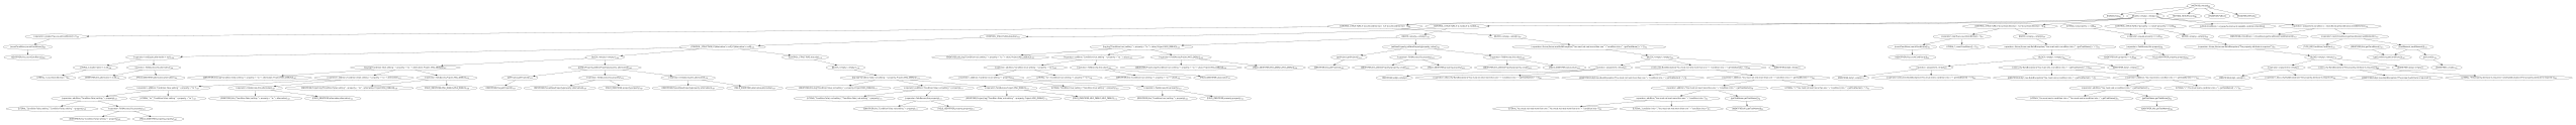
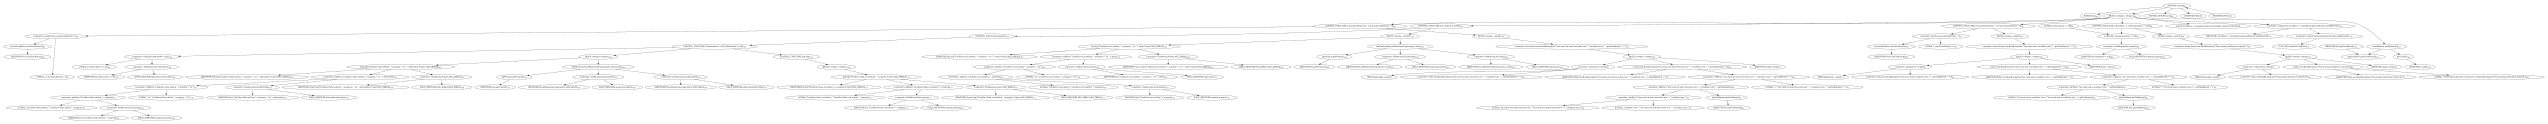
  digraph {
    fontname=Ubuntu
    node [fontname=Ubuntu]
    edge [fontname=Ubuntu]
    n1 [label=<(METHOD,execute)<SUB>88</SUB>>]
    n2 [label=<(PARAM,this)<SUB>98</SUB>>]
    n3 [label=<(BLOCK,&lt;empty&gt;,&lt;empty&gt;)<SUB>88</SUB>>]
    n4 [label=<(MODIFIER,PUBLIC)>]
    n5 [label=<(MODIFIER,VIRTUAL)>]
    n6 [label=<(METHOD_RETURN,void)<SUB>88</SUB>>]
    n7 [label=<(CONTROL_STRUCTURE,if (countConditions() &gt; 1),if (countConditions() &gt; 1))<SUB>89</SUB>>]
    n8 [label=<(CONTROL_STRUCTURE,if (countConditions() &lt; 1),if (countConditions() &lt; 1))<SUB>94</SUB>>]
    n9 [label=<(CONTROL_STRUCTURE,if (property == null),if (property == null))<SUB>98</SUB>>]
    n10 [label=<(LOCAL,Condition c: org.apache.tools.ant.taskdefs.condition.Condition)>]
    n11 [label=<(&lt;operator&gt;.assignment,Condition c = (Condition) getConditions().nextElement())<SUB>101</SUB>>]
    n12 [label=<(CONTROL_STRUCTURE,if (c.eval()),if (c.eval()))<SUB>102</SUB>>]
    n13 [label=<(&lt;operator&gt;.greaterThan,countConditions() &gt; 1)<SUB>89</SUB>>]
    n14 [label=<(BLOCK,&lt;empty&gt;,&lt;empty&gt;)<SUB>89</SUB>>]
    n15 [label=<(&lt;operator&gt;.lessThan,countConditions() &lt; 1)<SUB>94</SUB>>]
    n16 [label=<(BLOCK,&lt;empty&gt;,&lt;empty&gt;)<SUB>94</SUB>>]
    n17 [label=<(&lt;operator&gt;.equals,property == null)<SUB>98</SUB>>]
    n18 [label=<(BLOCK,&lt;empty&gt;,&lt;empty&gt;)<SUB>98</SUB>>]
    n19 [label=<(IDENTIFIER,c,Condition c = (Condition) getConditions().nextElement())<SUB>101</SUB>>]
    n20 [label=<(&lt;operator&gt;.cast,(Condition) getConditions().nextElement())<SUB>101</SUB>>]
    n21 [label=<(BLOCK,&lt;empty&gt;,&lt;empty&gt;)<SUB>102</SUB>>]
    n22 [label=<(CONTROL_STRUCTURE,else,else)<SUB>106</SUB>>]
    n23 [label=<(countConditions,countConditions())<SUB>89</SUB>>]
    n24 [label=<(LITERAL,1,countConditions() &gt; 1)<SUB>89</SUB>>]
    n25 [label=<(&lt;operator&gt;.throw,throw new BuildException(&quot;You must not nest more than one &quot; + &quot;condition into &lt;&quot; + getTaskName() + &quot;&gt;&quot;);)<SUB>90</SUB>>]
    n26 [label=<(IDENTIFIER,this,countConditions())<SUB>89</SUB>>]
    n27 [label=<(BLOCK,&lt;empty&gt;,&lt;empty&gt;)<SUB>90</SUB>>]
    n28 [label=<(&lt;operator&gt;.assignment,&lt;empty&gt;)>]
    n29 [label=<(&lt;init&gt;,new BuildException(&quot;You must not nest more than one &quot; + &quot;condition into &lt;&quot; + getTaskName() + &quot;&gt;&quot;))<SUB>90</SUB>>]
    n30 [label=<(IDENTIFIER,$obj0,&lt;empty&gt;)>]
    n31 [label=<(IDENTIFIER,$obj0,&lt;empty&gt;)>]
    n32 [label=<(&lt;operator&gt;.alloc,new BuildException(&quot;You must not nest more than one &quot; + &quot;condition into &lt;&quot; + getTaskName() + &quot;&gt;&quot;))<SUB>90</SUB>>]
    n33 [label=<(IDENTIFIER,$obj0,new BuildException(&quot;You must not nest more than one &quot; + &quot;condition into &lt;&quot; + getTaskName() + &quot;&gt;&quot;))>]
    n34 [label=<(&lt;operator&gt;.addition,&quot;You must not nest more than one &quot; + &quot;condition into &lt;&quot; + getTaskName() + &quot;&gt;&quot;)<SUB>90</SUB>>]
    n35 [label=<(&lt;operator&gt;.addition,&quot;You must not nest more than one &quot; + &quot;condition into &lt;&quot; + getTaskName())<SUB>90</SUB>>]
    n36 [label=<(LITERAL,&quot;&gt;&quot;,&quot;You must not nest more than one &quot; + &quot;condition into &lt;&quot; + getTaskName() + &quot;&gt;&quot;)<SUB>92</SUB>>]
    n37 [label=<(&lt;operator&gt;.addition,&quot;You must not nest more than one &quot; + &quot;condition into &lt;&quot;)<SUB>90</SUB>>]
    n38 [label=<(getTaskName,getTaskName())<SUB>92</SUB>>]
    n39 [label=<(LITERAL,&quot;You must not nest more than one &quot;,&quot;You must not nest more than one &quot; + &quot;condition into &lt;&quot;)<SUB>90</SUB>>]
    n40 [label=<(LITERAL,&quot;condition into &lt;&quot;,&quot;You must not nest more than one &quot; + &quot;condition into &lt;&quot;)<SUB>91</SUB>>]
    n41 [label=<(IDENTIFIER,this,getTaskName())<SUB>92</SUB>>]
    n42 [label=<(countConditions,countConditions())<SUB>94</SUB>>]
    n43 [label=<(LITERAL,1,countConditions() &lt; 1)<SUB>94</SUB>>]
    n44 [label=<(&lt;operator&gt;.throw,throw new BuildException(&quot;You must nest a condition into &lt;&quot; + getTaskName() + &quot;&gt;&quot;);)<SUB>95</SUB>>]
    n45 [label=<(IDENTIFIER,this,countConditions())<SUB>94</SUB>>]
    n46 [label=<(BLOCK,&lt;empty&gt;,&lt;empty&gt;)<SUB>95</SUB>>]
    n47 [label=<(&lt;operator&gt;.assignment,&lt;empty&gt;)>]
    n48 [label=<(&lt;init&gt;,new BuildException(&quot;You must nest a condition into &lt;&quot; + getTaskName() + &quot;&gt;&quot;))<SUB>95</SUB>>]
    n49 [label=<(IDENTIFIER,$obj1,&lt;empty&gt;)>]
    n50 [label=<(IDENTIFIER,$obj1,&lt;empty&gt;)>]
    n51 [label=<(&lt;operator&gt;.alloc,new BuildException(&quot;You must nest a condition into &lt;&quot; + getTaskName() + &quot;&gt;&quot;))<SUB>95</SUB>>]
    n52 [label=<(IDENTIFIER,$obj1,new BuildException(&quot;You must nest a condition into &lt;&quot; + getTaskName() + &quot;&gt;&quot;))>]
    n53 [label=<(&lt;operator&gt;.addition,&quot;You must nest a condition into &lt;&quot; + getTaskName() + &quot;&gt;&quot;)<SUB>95</SUB>>]
    n54 [label=<(&lt;operator&gt;.addition,&quot;You must nest a condition into &lt;&quot; + getTaskName())<SUB>95</SUB>>]
    n55 [label=<(LITERAL,&quot;&gt;&quot;,&quot;You must nest a condition into &lt;&quot; + getTaskName() + &quot;&gt;&quot;)<SUB>96</SUB>>]
    n56 [label=<(LITERAL,&quot;You must nest a condition into &lt;&quot;,&quot;You must nest a condition into &lt;&quot; + getTaskName())<SUB>95</SUB>>]
    n57 [label=<(getTaskName,getTaskName())<SUB>96</SUB>>]
    n58 [label=<(IDENTIFIER,this,getTaskName())<SUB>96</SUB>>]
    n59 [label=<(&lt;operator&gt;.fieldAccess,this.property)<SUB>98</SUB>>]
    n60 [label=<(&lt;operator&gt;.throw,throw new BuildException(&quot;The property attribute is required.&quot;);)<SUB>99</SUB>>]
    n61 [label=<(IDENTIFIER,this,property == null)<SUB>88</SUB>>]
    n62 [label=<(FIELD_IDENTIFIER,property,property)<SUB>98</SUB>>]
    n63 [label=<(LITERAL,null,property == null)<SUB>98</SUB>>]
    n64 [label=<(BLOCK,&lt;empty&gt;,&lt;empty&gt;)<SUB>99</SUB>>]
    n65 [label=<(&lt;operator&gt;.assignment,&lt;empty&gt;)>]
    n66 [label=<(&lt;init&gt;,new BuildException(&quot;The property attribute is required.&quot;))<SUB>99</SUB>>]
    n67 [label=<(IDENTIFIER,$obj2,&lt;empty&gt;)>]
    n68 [label=<(IDENTIFIER,$obj2,&lt;empty&gt;)>]
    n69 [label=<(&lt;operator&gt;.alloc,new BuildException(&quot;The property attribute is required.&quot;))<SUB>99</SUB>>]
    n70 [label=<(IDENTIFIER,$obj2,new BuildException(&quot;The property attribute is required.&quot;))>]
    n71 [label=<(LITERAL,&quot;The property attribute is required.&quot;,new BuildException(&quot;The property attribute is required.&quot;))<SUB>99</SUB>>]
    n72 [label=<(TYPE_REF,Condition,Condition)<SUB>101</SUB>>]
    n73 [label=<(nextElement,nextElement())<SUB>101</SUB>>]
    n74 [label=<(getConditions,getConditions())<SUB>101</SUB>>]
    n75 [label=<(eval,eval())<SUB>102</SUB>>]
    n76 [label=<(IDENTIFIER,this,getConditions())<SUB>101</SUB>>]
    n77 [label=<(IDENTIFIER,c,eval())<SUB>102</SUB>>]
    n78 [label=<(log,log(&quot;Condition true; setting &quot; + property + &quot; to &quot; + value, Project.MSG_DEBUG))<SUB>103</SUB>>]
    n79 [label=<(setNewProperty,setNewProperty(property, value))<SUB>105</SUB>>]
    n80 [label=<(CONTROL_STRUCTURE,if (alternative != null),if (alternative != null))<SUB>106</SUB>>]
    n81 [label=<(IDENTIFIER,this,log(&quot;Condition true; setting &quot; + property + &quot; to &quot; + value, Project.MSG_DEBUG))<SUB>103</SUB>>]
    n82 [label=<(&lt;operator&gt;.addition,&quot;Condition true; setting &quot; + property + &quot; to &quot; + value)<SUB>103</SUB>>]
    n83 [label=<(&lt;operator&gt;.fieldAccess,Project.MSG_DEBUG)<SUB>104</SUB>>]
    n84 [label=<(getProject,getProject())<SUB>105</SUB>>]
    n85 [label=<(&lt;operator&gt;.fieldAccess,this.property)<SUB>105</SUB>>]
    n86 [label=<(&lt;operator&gt;.fieldAccess,this.value)<SUB>105</SUB>>]
    n87 [label=<(&lt;operator&gt;.addition,&quot;Condition true; setting &quot; + property + &quot; to &quot;)<SUB>103</SUB>>]
    n88 [label=<(&lt;operator&gt;.fieldAccess,this.value)<SUB>103</SUB>>]
    n89 [label=<(IDENTIFIER,Project,log(&quot;Condition true; setting &quot; + property + &quot; to &quot; + value, Project.MSG_DEBUG))<SUB>104</SUB>>]
    n90 [label=<(FIELD_IDENTIFIER,MSG_DEBUG,MSG_DEBUG)<SUB>104</SUB>>]
    n91 [label=<(&lt;operator&gt;.addition,&quot;Condition true; setting &quot; + property)<SUB>103</SUB>>]
    n92 [label=<(LITERAL,&quot; to &quot;,&quot;Condition true; setting &quot; + property + &quot; to &quot;)<SUB>103</SUB>>]
    n93 [label=<(IDENTIFIER,this,&quot;Condition true; setting &quot; + property + &quot; to &quot; + value)<SUB>103</SUB>>]
    n94 [label=<(FIELD_IDENTIFIER,value,value)<SUB>103</SUB>>]
    n95 [label=<(LITERAL,&quot;Condition true; setting &quot;,&quot;Condition true; setting &quot; + property)<SUB>103</SUB>>]
    n96 [label=<(&lt;operator&gt;.fieldAccess,this.property)<SUB>103</SUB>>]
    n97 [label=<(IDENTIFIER,this,&quot;Condition true; setting &quot; + property)<SUB>103</SUB>>]
    n98 [label=<(FIELD_IDENTIFIER,property,property)<SUB>103</SUB>>]
    n99 [label=<(IDENTIFIER,this,getProject())<SUB>105</SUB>>]
    n100 [label=<(IDENTIFIER,this,setNewProperty(property, value))<SUB>105</SUB>>]
    n101 [label=<(FIELD_IDENTIFIER,property,property)<SUB>105</SUB>>]
    n102 [label=<(IDENTIFIER,this,setNewProperty(property, value))<SUB>105</SUB>>]
    n103 [label=<(FIELD_IDENTIFIER,value,value)<SUB>105</SUB>>]
    n104 [label=<(&lt;operator&gt;.notEquals,alternative != null)<SUB>106</SUB>>]
    n105 [label=<(BLOCK,&lt;empty&gt;,&lt;empty&gt;)<SUB>106</SUB>>]
    n106 [label=<(CONTROL_STRUCTURE,else,else)<SUB>110</SUB>>]
    n107 [label=<(&lt;operator&gt;.fieldAccess,this.alternative)<SUB>106</SUB>>]
    n108 [label=<(LITERAL,null,alternative != null)<SUB>106</SUB>>]
    n109 [label=<(log,log(&quot;Condition false; setting &quot; + property + &quot; to &quot; + alternative, Project.MSG_DEBUG))<SUB>107</SUB>>]
    n110 [label=<(setNewProperty,setNewProperty(property, alternative))<SUB>149</SUB>>]
    n111 [label=<(BLOCK,&lt;empty&gt;,&lt;empty&gt;)<SUB>110</SUB>>]
    n112 [label=<(IDENTIFIER,this,alternative != null)<SUB>106</SUB>>]
    n113 [label=<(FIELD_IDENTIFIER,alternative,alternative)<SUB>106</SUB>>]
    n114 [label=<(IDENTIFIER,this,log(&quot;Condition false; setting &quot; + property + &quot; to &quot; + alternative, Project.MSG_DEBUG))<SUB>107</SUB>>]
    n115 [label=<(&lt;operator&gt;.addition,&quot;Condition false; setting &quot; + property + &quot; to &quot; + alternative)<SUB>107</SUB>>]
    n116 [label=<(&lt;operator&gt;.fieldAccess,Project.MSG_DEBUG)<SUB>108</SUB>>]
    n117 [label=<(getProject,getProject())<SUB>109</SUB>>]
    n118 [label=<(&lt;operator&gt;.fieldAccess,this.property)<SUB>109</SUB>>]
    n119 [label=<(&lt;operator&gt;.fieldAccess,this.alternative)<SUB>109</SUB>>]
    n120 [label=<(&lt;operator&gt;.addition,&quot;Condition false; setting &quot; + property + &quot; to &quot;)<SUB>107</SUB>>]
    n121 [label=<(&lt;operator&gt;.fieldAccess,this.alternative)<SUB>107</SUB>>]
    n122 [label=<(IDENTIFIER,Project,log(&quot;Condition false; setting &quot; + property + &quot; to &quot; + alternative, Project.MSG_DEBUG))<SUB>108</SUB>>]
    n123 [label=<(FIELD_IDENTIFIER,MSG_DEBUG,MSG_DEBUG)<SUB>108</SUB>>]
    n124 [label=<(&lt;operator&gt;.addition,&quot;Condition false; setting &quot; + property)<SUB>107</SUB>>]
    n125 [label=<(LITERAL,&quot; to &quot;,&quot;Condition false; setting &quot; + property + &quot; to &quot;)<SUB>107</SUB>>]
    n126 [label=<(IDENTIFIER,this,&quot;Condition false; setting &quot; + property + &quot; to &quot; + alternative)<SUB>107</SUB>>]
    n127 [label=<(FIELD_IDENTIFIER,alternative,alternative)<SUB>107</SUB>>]
    n128 [label=<(LITERAL,&quot;Condition false; setting &quot;,&quot;Condition false; setting &quot; + property)<SUB>107</SUB>>]
    n129 [label=<(&lt;operator&gt;.fieldAccess,this.property)<SUB>107</SUB>>]
    n130 [label=<(IDENTIFIER,this,&quot;Condition false; setting &quot; + property)<SUB>107</SUB>>]
    n131 [label=<(FIELD_IDENTIFIER,property,property)<SUB>107</SUB>>]
    n132 [label=<(IDENTIFIER,this,getProject())<SUB>109</SUB>>]
    n133 [label=<(IDENTIFIER,this,setNewProperty(property, alternative))<SUB>109</SUB>>]
    n134 [label=<(FIELD_IDENTIFIER,property,property)<SUB>109</SUB>>]
    n135 [label=<(IDENTIFIER,this,setNewProperty(property, alternative))<SUB>109</SUB>>]
    n136 [label=<(FIELD_IDENTIFIER,alternative,alternative)<SUB>109</SUB>>]
    n137 [label=<(log,log(&quot;Condition false; not setting &quot; + property, Project.MSG_DEBUG))<SUB>111</SUB>>]
    n138 [label=<(IDENTIFIER,this,log(&quot;Condition false; not setting &quot; + property, Project.MSG_DEBUG))<SUB>111</SUB>>]
    n139 [label=<(&lt;operator&gt;.addition,&quot;Condition false; not setting &quot; + property)<SUB>111</SUB>>]
    n140 [label=<(&lt;operator&gt;.fieldAccess,Project.MSG_DEBUG)<SUB>112</SUB>>]
    n141 [label=<(LITERAL,&quot;Condition false; not setting &quot;,&quot;Condition false; not setting &quot; + property)<SUB>111</SUB>>]
    n142 [label=<(&lt;operator&gt;.fieldAccess,this.property)<SUB>111</SUB>>]
    n143 [label=<(IDENTIFIER,Project,log(&quot;Condition false; not setting &quot; + property, Project.MSG_DEBUG))<SUB>112</SUB>>]
    n144 [label=<(FIELD_IDENTIFIER,MSG_DEBUG,MSG_DEBUG)<SUB>112</SUB>>]
    n145 [label=<(IDENTIFIER,this,&quot;Condition false; not setting &quot; + property)<SUB>111</SUB>>]
    n146 [label=<(FIELD_IDENTIFIER,property,property)<SUB>111</SUB>>]
    n1 -> n2
    n1 -> n3
    n1 -> n4
-   n1 -> n5
+   n5 -> n1
    n1 -> n6
    n3 -> n7
    n3 -> n8
    n3 -> n9
    n3 -> n10
    n3 -> n11
    n3 -> n12
    n7 -> n13
    n7 -> n14
    n8 -> n15
    n8 -> n16
    n9 -> n17
    n9 -> n18
    n11 -> n19
    n11 -> n20
    n12 -> n21
    n12 -> n22
    n13 -> n23
-   n108 -> n24
+   n13 -> n24
    n14 -> n25
    n15 -> n42
    n15 -> n43
    n16 -> n44
    n17 -> n59
    n18 -> n60
    n20 -> n72
-   n20 -> n73
+   n6 -> n73
    n21 -> n78
    n21 -> n79
    n22 -> n80
    n23 -> n26
    n25 -> n27
    n27 -> n28
    n27 -> n29
    n27 -> n30
    n28 -> n31
    n28 -> n32
    n29 -> n33
    n29 -> n34
    n34 -> n35
    n34 -> n36
    n35 -> n37
    n35 -> n38
    n37 -> n39
    n37 -> n40
    n38 -> n41
    n42 -> n45
    n44 -> n46
    n46 -> n47
    n46 -> n48
    n46 -> n49
    n47 -> n50
    n47 -> n51
    n48 -> n52
    n48 -> n53
    n53 -> n54
    n53 -> n55
    n54 -> n56
    n54 -> n57
    n57 -> n58
    n59 -> n61
    n59 -> n62
    n60 -> n64
    n63 -> n17
    n64 -> n65
    n64 -> n66
    n64 -> n67
    n65 -> n68
    n65 -> n69
    n66 -> n70
    n66 -> n71
    n73 -> n74
    n73 -> n75
    n75 -> n77
    n76 -> n74
    n78 -> n81
    n78 -> n82
    n78 -> n83
    n79 -> n84
    n79 -> n85
    n79 -> n86
    n80 -> n104
    n80 -> n105
    n80 -> n106
    n82 -> n87
    n82 -> n88
    n83 -> n89
    n83 -> n90
    n84 -> n99
    n85 -> n100
    n85 -> n101
    n86 -> n102
    n86 -> n103
    n87 -> n91
    n87 -> n92
    n88 -> n93
    n88 -> n94
    n91 -> n95
    n91 -> n96
    n96 -> n97
    n96 -> n98
    n104 -> n107
    n104 -> n108
    n105 -> n109
    n105 -> n110
    n106 -> n111
    n107 -> n112
    n107 -> n113
    n109 -> n114
    n109 -> n115
    n109 -> n116
    n110 -> n117
    n110 -> n118
    n110 -> n119
    n111 -> n137
    n115 -> n120
    n115 -> n121
    n116 -> n122
    n116 -> n123
    n117 -> n132
    n118 -> n133
    n118 -> n134
    n119 -> n135
    n119 -> n136
    n120 -> n124
    n120 -> n125
    n121 -> n126
    n121 -> n127
    n124 -> n128
    n124 -> n129
    n129 -> n130
    n129 -> n131
    n137 -> n138
    n137 -> n139
    n137 -> n140
    n139 -> n141
    n139 -> n142
    n140 -> n143
    n140 -> n144
    n142 -> n145
    n142 -> n146
  }
